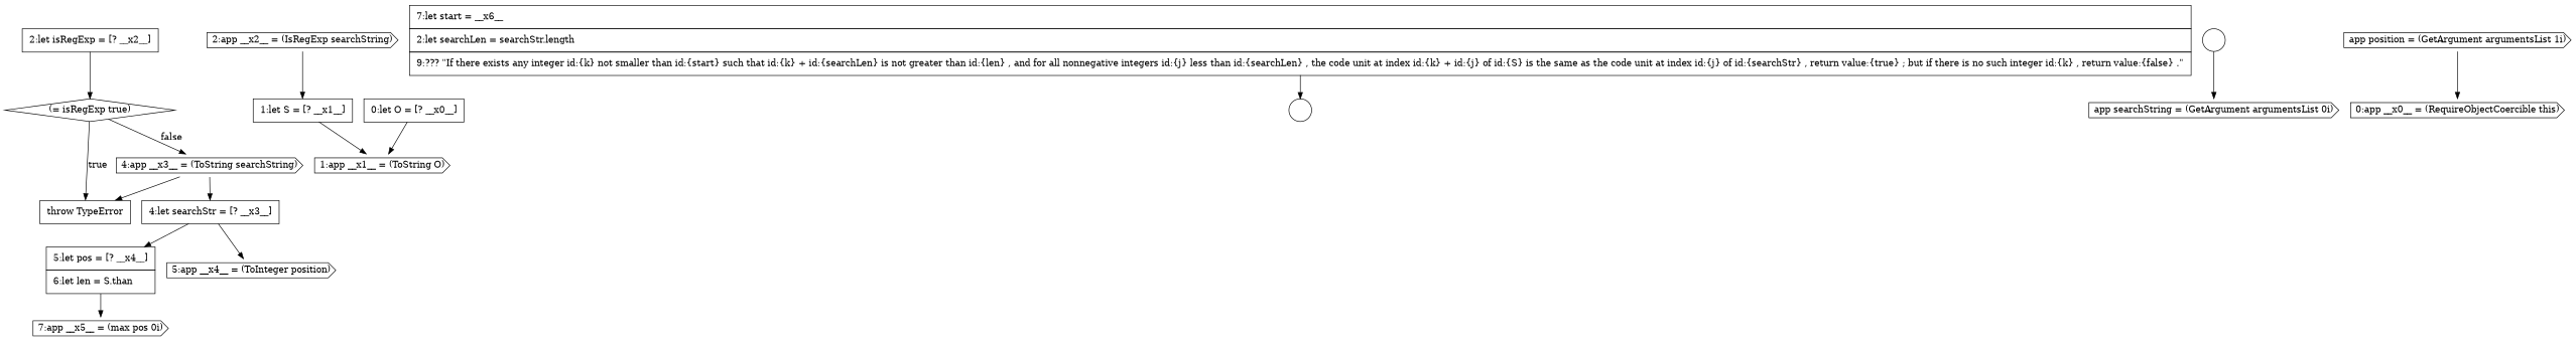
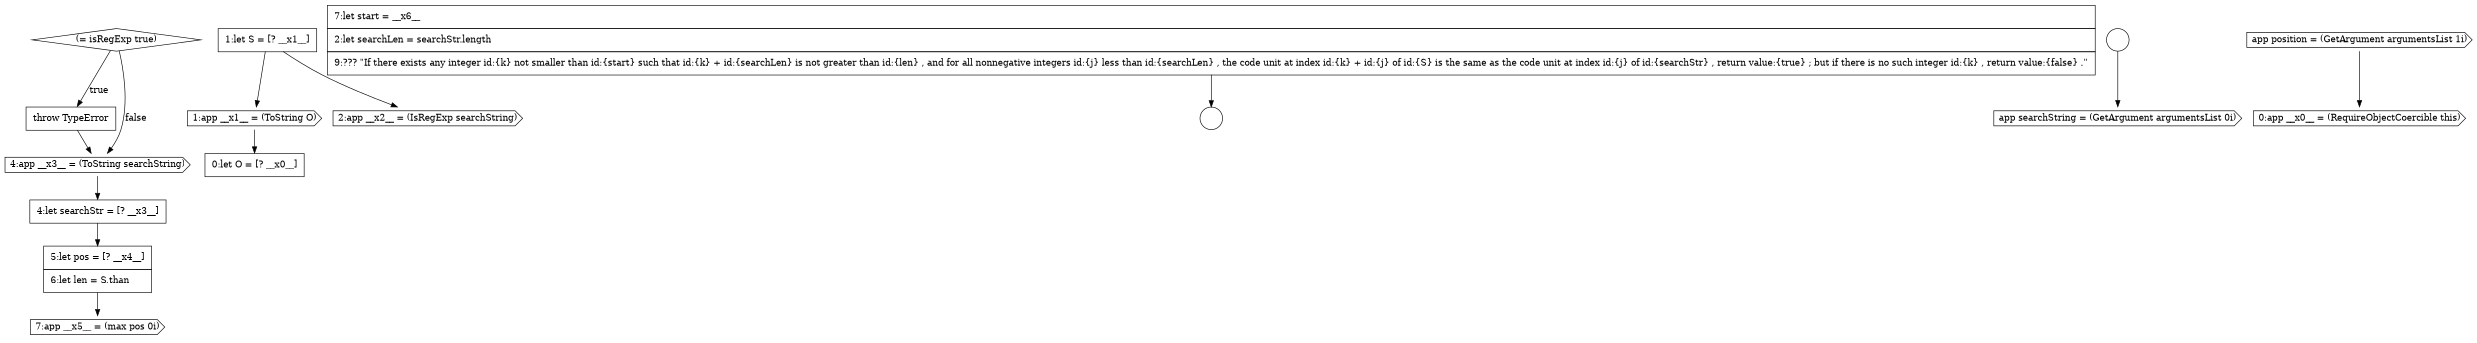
  digraph {
    node [color=black fillcolor=white shape=cds style=filled]
    edge [color=black]
    n1 [label=<<font color="black">     <table border="0" cellborder="1" cellspacing="0" cellpadding="10">       <tr><td align="left">throw TypeError</td></tr>     </table>   </font>> margin=0 shape=none]
    n2 [label=<<font color="black">4:app __x3__ = (ToString searchString)</font>>]
    n3 [label=<<font color="black">     <table border="0" cellborder="1" cellspacing="0" cellpadding="10">       <tr><td align="left">4:let searchStr = [? __x3__]</td></tr>     </table>   </font>> margin=0 shape=none]
    n4 [label=<<font color="black">1:app __x1__ = (ToString O)</font>>]
    n5 [label=<<font color="black">     <table border="0" cellborder="1" cellspacing="0" cellpadding="10">       <tr><td align="left">1:let S = [? __x1__]</td></tr>     </table>   </font>> margin=0 shape=none]
    n6 [label=<<font color="black">2:app __x2__ = (IsRegExp searchString)</font>>]
    n7 [label=" " shape=circle]
    n8 [label=<<font color="black">app searchString = (GetArgument argumentsList 0i)</font>>]
    n9 [label=<<font color="black">app position = (GetArgument argumentsList 1i)</font>>]
    n10 [label=<<font color="black">0:app __x0__ = (RequireObjectCoercible this)</font>>]
    n11 [label=" " shape=circle]
    n12 [label=<<font color="black">     <table border="0" cellborder="1" cellspacing="0" cellpadding="10">       <tr><td align="left">5:let pos = [? __x4__]</td></tr>       <tr><td align="left">6:let len = S.than</td></tr>     </table>   </font>> margin=0 shape=none]
    n13 [label=<<font color="black">7:app __x5__ = (max pos 0i)</font>>]
-   n14 [label=<<font color="black">     <table border="0" cellborder="1" cellspacing="0" cellpadding="10">       <tr><td align="left">2:let isRegExp = [? __x2__]</td></tr>     </table>   </font>> margin=0 shape=none]
    n15 [label=<<font color="black">(= isRegExp true)</font>> shape=diamond]
    n16 [label=<<font color="black">     <table border="0" cellborder="1" cellspacing="0" cellpadding="10">       <tr><td align="left">0:let O = [? __x0__]</td></tr>     </table>   </font>> margin=0 shape=none]
-   n17 [label=<<font color="black">5:app __x4__ = (ToInteger position)</font>>]
    n18 [label=<<font color="black">     <table border="0" cellborder="1" cellspacing="0" cellpadding="10">       <tr><td align="left">7:let start = __x6__</td></tr>       <tr><td align="left">2:let searchLen = searchStr.length</td></tr>       <tr><td align="left">9:??? &quot;If there exists any integer id:{k} not smaller than id:{start} such that id:{k} + id:{searchLen} is not greater than id:{len} , and for all nonnegative integers id:{j} less than id:{searchLen} , the code unit at index id:{k} + id:{j} of id:{S} is the same as the code unit at index id:{j} of id:{searchStr} , return value:{true} ; but if there is no such integer id:{k} , return value:{false} .&quot;</td></tr>     </table>   </font>> margin=0 shape=none]
-   n2 -> n1
+   n1 -> n2
    n2 -> n3
    n3 -> n12
-   n3 -> n17
    n5 -> n4
-   n6 -> n5
+   n5 -> n6
    n9 -> n10
    n11 -> n8
    n12 -> n13
-   n14 -> n15
    n15 -> n1 [label=<<font color="black">true</font>>]
    n15 -> n2 [label=<<font color="black">false</font>>]
-   n16 -> n4
+   n4 -> n16
    n18 -> n7
  }
